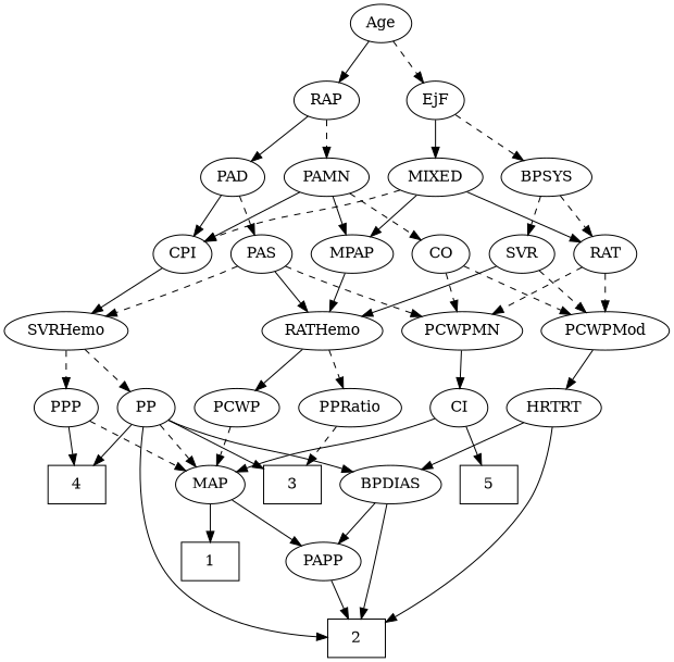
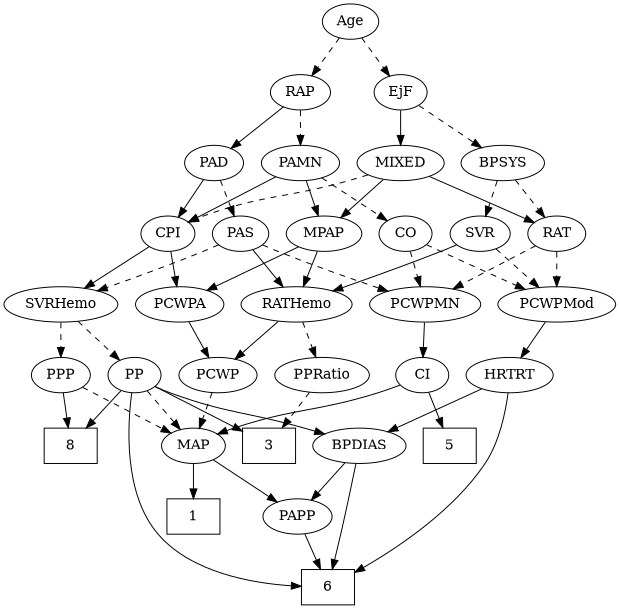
  strict digraph {
    edge [style=solid]
    1 [height=0.5 shape=box width=0.75]
-   2 [height=0.5 shape=box width=0.75]
+   2 [height=0.5 shape=box width=0.75 label=6]
    3 [height=0.5 shape=box width=0.75]
-   4 [height=0.5 shape=box width=0.75]
+   4 [height=0.5 shape=box width=0.75 label=8]
    5 [height=0.5 shape=box width=0.75]
    Age [height=0.5 width=0.75]
    EjF [height=0.5 width=0.75]
    RAP [height=0.5 width=0.77632]
    MIXED [height=0.5 width=1.1193]
    BPSYS [height=0.5 width=1.0471]
    PAD [height=0.5 width=0.79437]
    PAMN [height=0.5 width=1.011]
    MPAP [height=0.5 width=0.97491]
    CPI [height=0.5 width=0.75]
    RAT [height=0.5 width=0.75827]
    SVR [height=0.5 width=0.77632]
    PAS [height=0.5 width=0.75]
    CO [height=0.5 width=0.75]
    RATHemo [height=0.5 width=1.3721]
+   PCWPA [height=0.5 width=1.1555]
    SVRHemo [height=0.5 width=1.3902]
    PCWPMod [height=0.5 width=1.4443]
    PCWPMN [height=0.5 width=1.3902]
    PPRatio [height=0.5 width=1.1013]
    PCWP [height=0.5 width=0.97491]
    PP [height=0.5 width=0.75]
    PPP [height=0.5 width=0.75]
    HRTRT [height=0.5 width=1.1013]
    CI [height=0.5 width=0.75]
    MAP [height=0.5 width=0.84854]
    BPDIAS [height=0.5 width=1.1735]
    PAPP [height=0.5 width=0.88464]
    Age -> EjF [style=dashed]
-   Age -> RAP
+   Age -> RAP [style=dashed]
    EjF -> MIXED
    EjF -> BPSYS [style=dashed]
    RAP -> PAD
    RAP -> PAMN [style=dashed]
    MIXED -> MPAP
    MIXED -> CPI [style=dashed]
    MIXED -> RAT
    BPSYS -> RAT [style=dashed]
    BPSYS -> SVR [style=dashed]
    PAD -> CPI
    PAD -> PAS [style=dashed]
    PAMN -> MPAP
    PAMN -> CPI
    PAMN -> CO [style=dashed]
    MPAP -> RATHemo
+   MPAP -> PCWPA
+   CPI -> PCWPA
    CPI -> SVRHemo
    RAT -> PCWPMod [style=dashed]
    RAT -> PCWPMN [style=dashed]
    SVR -> RATHemo
    SVR -> PCWPMod [style=dashed]
    PAS -> RATHemo
    PAS -> SVRHemo [style=dashed]
    PAS -> PCWPMN [style=dashed]
    CO -> PCWPMod [style=dashed]
    CO -> PCWPMN [style=dashed]
    RATHemo -> PPRatio [style=dashed]
    RATHemo -> PCWP
+   PCWPA -> PCWP
    SVRHemo -> PP [style=dashed]
    SVRHemo -> PPP [style=dashed]
    PCWPMod -> HRTRT
    PCWPMN -> CI
    PPRatio -> 3 [style=dashed]
    PCWP -> MAP [style=dashed]
    PP -> 2
    PP -> 3
    PP -> 4
    PP -> MAP [style=dashed]
    PP -> BPDIAS
    PPP -> 4
    PPP -> MAP [style=dashed]
    HRTRT -> 2
    HRTRT -> BPDIAS
    CI -> 5
    CI -> MAP
    MAP -> 1
    MAP -> PAPP
    BPDIAS -> 2
    BPDIAS -> PAPP
    PAPP -> 2
  }
